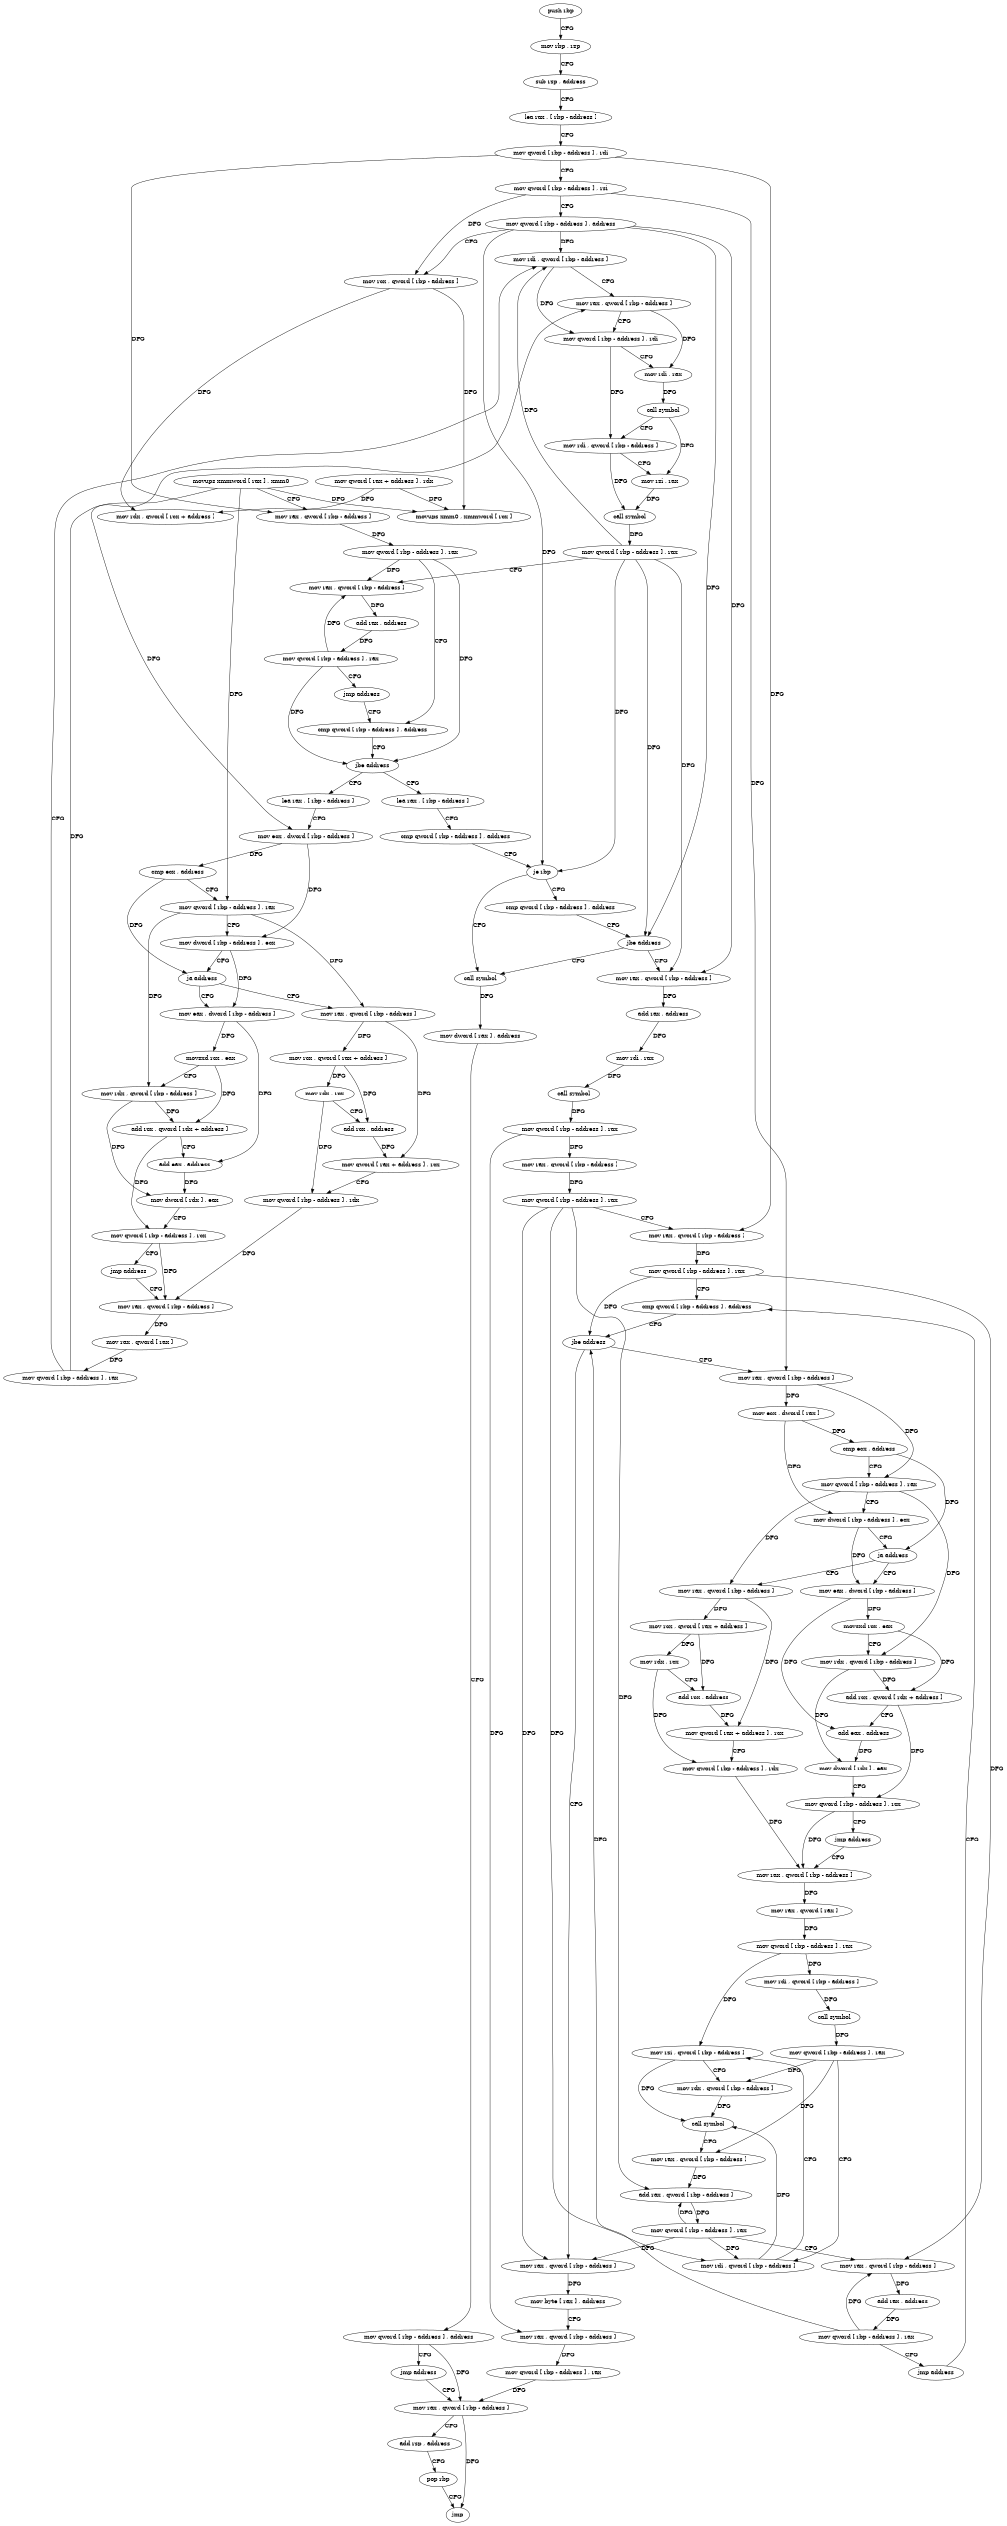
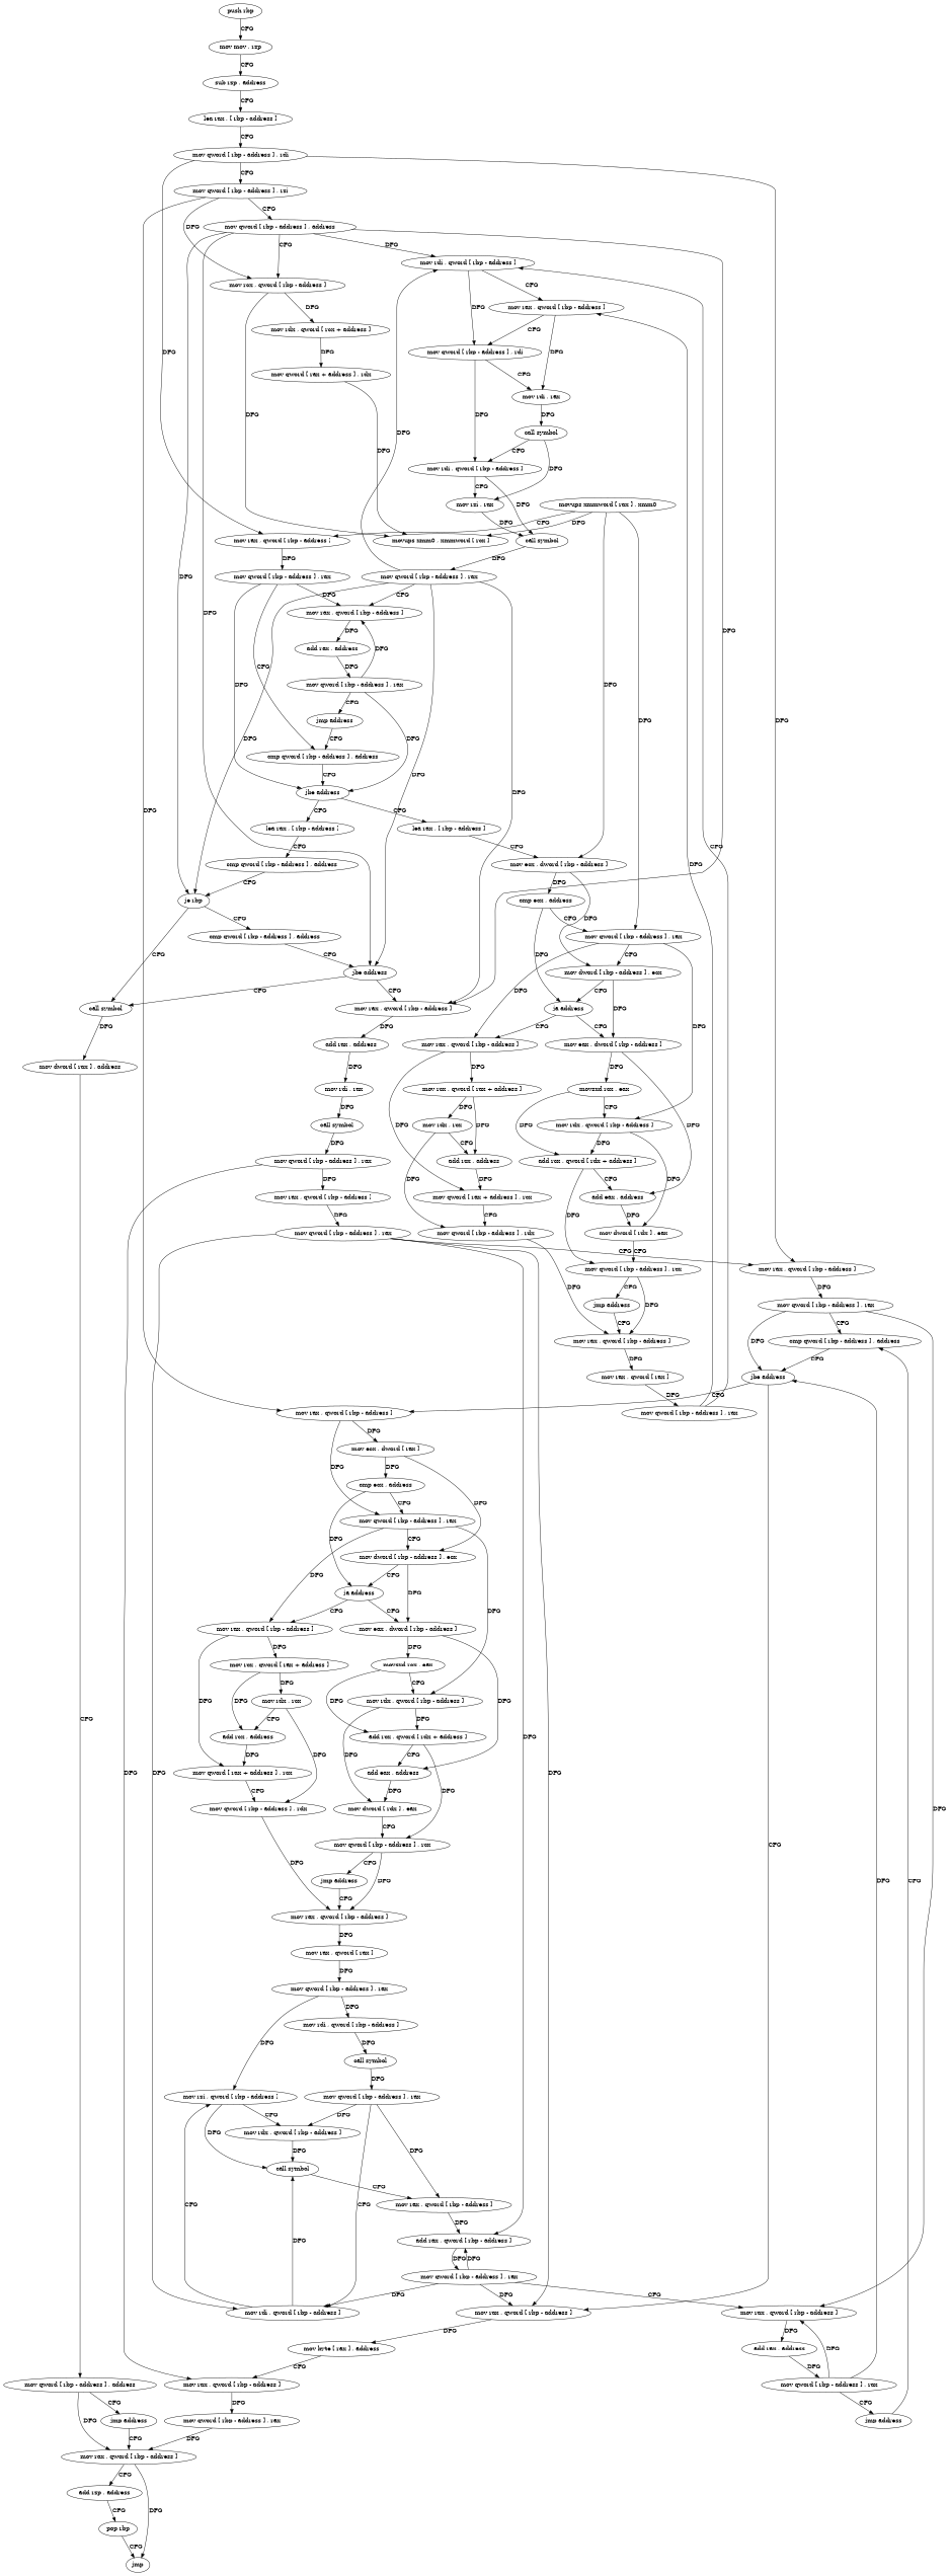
  digraph {
    n1 [label="push rbp"]
-   n2 [label="mov rbp , rsp"]
+   n2 [label="mov mov , rsp"]
    n3 [label="sub rsp , address"]
    n4 [label="lea rax , [ rbp - address ]"]
    n5 [label="mov qword [ rbp - address ] , rdi"]
    n6 [label="mov qword [ rbp - address ] , rsi"]
    n7 [label="mov rax , qword [ rbp - address ]"]
    n8 [label="mov rax , qword [ rbp - address ]"]
    n9 [label="mov qword [ rbp - address ] , address"]
    n10 [label="mov rcx , qword [ rbp - address ]"]
    n11 [label="mov rax , qword [ rbp - address ]"]
    n12 [label="mov qword [ rbp - address ] , rax"]
    n13 [label="mov qword [ rbp - address ] , rax"]
    n14 [label="je rbp"]
    n15 [label="jbe address"]
    n16 [label="mov rax , qword [ rbp - address ]"]
    n17 [label="mov rdi , qword [ rbp - address ]"]
    n18 [label="mov rdx , qword [ rcx + address ]"]
    n19 [label="movups xmm0 , xmmword [ rcx ]"]
    n20 [label="mov ecx , dword [ rax ]"]
    n21 [label="mov qword [ rbp - address ] , rax"]
    n22 [label="call symbol"]
    n23 [label="cmp qword [ rbp - address ] , address"]
    n24 [label="add rax , address"]
    n25 [label="mov rax , qword [ rbp - address ]"]
    n26 [label="mov qword [ rbp - address ] , rdi"]
    n27 [label="mov qword [ rax + address ] , rdx"]
    n28 [label="movups xmmword [ rax ] , xmm0"]
    n29 [label="mov ecx , dword [ rbp - address ]"]
    n30 [label="mov qword [ rbp - address ] , rax"]
    n31 [label="cmp ecx , address"]
    n32 [label="mov dword [ rbp - address ] , ecx"]
    n33 [label="mov rax , qword [ rbp - address ]"]
    n34 [label="mov rdx , qword [ rbp - address ]"]
    n35 [label="cmp qword [ rbp - address ] , address"]
    n36 [label="jbe address"]
    n37 [label="mov rax , qword [ rbp - address ]"]
    n38 [label="lea rax , [ rbp - address ]"]
    n39 [label="lea rax , [ rbp - address ]"]
    n40 [label="add rax , address"]
    n41 [label="cmp qword [ rbp - address ] , address"]
    n42 [label="mov dword [ rax ] , address"]
    n43 [label="mov qword [ rbp - address ] , address"]
    n44 [label="ja address"]
    n45 [label="mov eax , dword [ rbp - address ]"]
    n46 [label="mov rcx , qword [ rax + address ]"]
    n47 [label="mov qword [ rax + address ] , rcx"]
    n48 [label="add rcx , qword [ rdx + address ]"]
    n49 [label="mov dword [ rdx ] , eax"]
    n50 [label="movsxd rcx , eax"]
    n51 [label="add eax , address"]
    n52 [label="mov rdx , rcx"]
    n53 [label="add rcx , address"]
    n54 [label="mov qword [ rbp - address ] , rdx"]
    n55 [label="jmp address"]
    n56 [label="mov rax , qword [ rbp - address ]"]
    n57 [label="add rsp , address"]
    n58 [label=jmp]
    n59 [label="pop rbp"]
    n60 [label="mov rdi , rax"]
    n61 [label="mov rax , qword [ rbp - address ]"]
    n62 [label="mov rax , qword [ rax ]"]
    n63 [label="mov qword [ rbp - address ] , rax"]
    n64 [label="mov qword [ rbp - address ] , rcx"]
    n65 [label="jmp address"]
    n66 [label="call symbol"]
    n67 [label="mov qword [ rbp - address ] , rax"]
    n68 [label="mov rax , qword [ rbp - address ]"]
    n69 [label="mov rax , qword [ rbp - address ]"]
    n70 [label="mov qword [ rbp - address ] , rax"]
    n71 [label="mov qword [ rbp - address ] , rax"]
    n72 [label="mov rax , qword [ rbp - address ]"]
    n73 [label="mov rdi , qword [ rbp - address ]"]
    n74 [label="add rax , qword [ rbp - address ]"]
    n75 [label="mov byte [ rax ] , address"]
    n76 [label="mov rsi , qword [ rbp - address ]"]
    n77 [label="call symbol"]
    n78 [label="mov qword [ rbp - address ] , rax"]
    n79 [label="cmp qword [ rbp - address ] , address"]
    n80 [label="jbe address"]
    n81 [label="mov rax , qword [ rbp - address ]"]
    n82 [label="add rax , address"]
    n83 [label="mov rdi , rax"]
    n84 [label="mov rdi , qword [ rbp - address ]"]
    n85 [label="call symbol"]
    n86 [label="mov rsi , rax"]
    n87 [label="call symbol"]
    n88 [label="mov qword [ rbp - address ] , rax"]
    n89 [label="mov qword [ rbp - address ] , rax"]
    n90 [label="jmp address"]
    n91 [label="cmp ecx , address"]
    n92 [label="mov dword [ rbp - address ] , ecx"]
    n93 [label="mov rax , qword [ rbp - address ]"]
    n94 [label="mov rdx , qword [ rbp - address ]"]
    n95 [label="ja address"]
    n96 [label="mov eax , dword [ rbp - address ]"]
    n97 [label="mov rcx , qword [ rax + address ]"]
    n98 [label="mov qword [ rax + address ] , rcx"]
    n99 [label="add rcx , qword [ rdx + address ]"]
    n100 [label="mov dword [ rdx ] , eax"]
    n101 [label="movsxd rcx , eax"]
    n102 [label="add eax , address"]
    n103 [label="mov rdx , rcx"]
    n104 [label="add rcx , address"]
    n105 [label="mov qword [ rbp - address ] , rdx"]
    n106 [label="mov rax , qword [ rbp - address ]"]
    n107 [label="mov rax , qword [ rax ]"]
    n108 [label="mov qword [ rbp - address ] , rax"]
    n109 [label="mov qword [ rbp - address ] , rcx"]
    n110 [label="jmp address"]
    n111 [label="mov rdi , qword [ rbp - address ]"]
    n112 [label="call symbol"]
    n113 [label="mov rdx , qword [ rbp - address ]"]
    n114 [label="mov qword [ rbp - address ] , rax"]
    n115 [label="mov rax , qword [ rbp - address ]"]
    n116 [label="mov qword [ rbp - address ] , rax"]
    n117 [label="jmp address"]
    n1 -> n2 [label=CFG]
    n2 -> n3 [label=CFG]
    n3 -> n4 [label=CFG]
    n4 -> n5 [label=CFG]
    n5 -> n6 [label=CFG]
    n5 -> n7 [label=DFG]
    n5 -> n8 [label=DFG]
    n6 -> n9 [label=CFG]
    n6 -> n10 [label=DFG]
    n6 -> n11 [label=DFG]
    n7 -> n12 [label=DFG]
    n8 -> n13 [label=DFG]
    n9 -> n10 [label=CFG]
    n9 -> n14 [label=DFG]
    n9 -> n15 [label=DFG]
    n9 -> n16 [label=DFG]
    n9 -> n17 [label=DFG]
    n10 -> n18 [label=DFG]
    n10 -> n19 [label=DFG]
    n11 -> n20 [label=DFG]
    n11 -> n21 [label=DFG]
    n12 -> n35 [label=CFG]
    n12 -> n36 [label=DFG]
    n12 -> n37 [label=DFG]
    n13 -> n79 [label=CFG]
    n13 -> n80 [label=DFG]
    n13 -> n81 [label=DFG]
    n14 -> n22 [label=CFG]
    n14 -> n23 [label=CFG]
    n15 -> n16 [label=CFG]
    n15 -> n22 [label=CFG]
    n16 -> n24 [label=DFG]
    n17 -> n25 [label=CFG]
    n17 -> n26 [label=DFG]
-   n27 -> n18 [label=DFG]
+   n18 -> n27 [label=DFG]
    n20 -> n91 [label=DFG]
    n20 -> n92 [label=DFG]
    n21 -> n92 [label=CFG]
    n21 -> n93 [label=DFG]
    n21 -> n94 [label=DFG]
    n22 -> n42 [label=DFG]
    n23 -> n15 [label=CFG]
    n24 -> n60 [label=DFG]
    n25 -> n26 [label=CFG]
    n25 -> n83 [label=DFG]
    n26 -> n83 [label=CFG]
    n26 -> n84 [label=DFG]
    n27 -> n19 [label=DFG]
    n28 -> n7 [label=CFG]
    n28 -> n19 [label=DFG]
    n28 -> n29 [label=DFG]
    n28 -> n30 [label=DFG]
    n29 -> n31 [label=DFG]
    n29 -> n32 [label=DFG]
    n30 -> n32 [label=CFG]
    n30 -> n33 [label=DFG]
    n30 -> n34 [label=DFG]
    n31 -> n30 [label=CFG]
    n31 -> n44 [label=DFG]
    n32 -> n44 [label=CFG]
    n32 -> n45 [label=DFG]
    n33 -> n46 [label=DFG]
    n33 -> n47 [label=DFG]
    n34 -> n48 [label=DFG]
    n34 -> n49 [label=DFG]
    n35 -> n36 [label=CFG]
    n36 -> n38 [label=CFG]
    n36 -> n39 [label=CFG]
    n37 -> n40 [label=DFG]
    n38 -> n41 [label=CFG]
    n39 -> n29 [label=CFG]
    n40 -> n89 [label=DFG]
    n41 -> n14 [label=CFG]
    n42 -> n43 [label=CFG]
    n43 -> n55 [label=CFG]
    n43 -> n56 [label=DFG]
    n44 -> n33 [label=CFG]
    n44 -> n45 [label=CFG]
    n45 -> n50 [label=DFG]
    n45 -> n51 [label=DFG]
    n46 -> n52 [label=DFG]
    n46 -> n53 [label=DFG]
    n47 -> n54 [label=CFG]
    n48 -> n51 [label=CFG]
    n48 -> n64 [label=DFG]
    n49 -> n64 [label=CFG]
    n50 -> n34 [label=CFG]
    n50 -> n48 [label=DFG]
    n51 -> n49 [label=DFG]
    n52 -> n53 [label=CFG]
    n52 -> n54 [label=DFG]
    n53 -> n47 [label=DFG]
    n54 -> n61 [label=DFG]
    n55 -> n56 [label=CFG]
    n56 -> n57 [label=CFG]
    n56 -> n58 [label=DFG]
    n57 -> n59 [label=CFG]
    n59 -> n58 [label=CFG]
    n60 -> n66 [label=DFG]
    n61 -> n62 [label=DFG]
    n62 -> n63 [label=DFG]
    n63 -> n17 [label=CFG]
    n63 -> n25 [label=DFG]
    n64 -> n61 [label=DFG]
    n64 -> n65 [label=CFG]
    n65 -> n61 [label=CFG]
    n66 -> n67 [label=DFG]
    n67 -> n68 [label=DFG]
    n67 -> n69 [label=DFG]
    n68 -> n70 [label=DFG]
    n69 -> n71 [label=DFG]
    n70 -> n8 [label=CFG]
    n70 -> n72 [label=DFG]
    n70 -> n73 [label=DFG]
    n70 -> n74 [label=DFG]
    n71 -> n56 [label=DFG]
    n72 -> n75 [label=DFG]
    n73 -> n76 [label=CFG]
    n73 -> n77 [label=DFG]
    n74 -> n78 [label=DFG]
    n75 -> n69 [label=CFG]
    n76 -> n77 [label=DFG]
    n76 -> n113 [label=CFG]
    n77 -> n115 [label=CFG]
    n78 -> n72 [label=DFG]
    n78 -> n73 [label=DFG]
    n78 -> n74 [label=DFG]
    n78 -> n81 [label=CFG]
    n79 -> n80 [label=CFG]
    n80 -> n11 [label=CFG]
    n80 -> n72 [label=CFG]
    n81 -> n82 [label=DFG]
    n82 -> n116 [label=DFG]
    n83 -> n85 [label=DFG]
    n84 -> n86 [label=CFG]
    n84 -> n87 [label=DFG]
    n85 -> n84 [label=CFG]
    n85 -> n86 [label=DFG]
    n86 -> n87 [label=DFG]
    n87 -> n88 [label=DFG]
    n88 -> n14 [label=DFG]
    n88 -> n15 [label=DFG]
    n88 -> n16 [label=DFG]
    n88 -> n17 [label=DFG]
    n88 -> n37 [label=CFG]
    n89 -> n36 [label=DFG]
    n89 -> n37 [label=DFG]
    n89 -> n90 [label=CFG]
    n90 -> n35 [label=CFG]
    n91 -> n21 [label=CFG]
    n91 -> n95 [label=DFG]
    n92 -> n95 [label=CFG]
    n92 -> n96 [label=DFG]
    n93 -> n97 [label=DFG]
    n93 -> n98 [label=DFG]
    n94 -> n99 [label=DFG]
    n94 -> n100 [label=DFG]
    n95 -> n93 [label=CFG]
    n95 -> n96 [label=CFG]
    n96 -> n101 [label=DFG]
    n96 -> n102 [label=DFG]
    n97 -> n103 [label=DFG]
    n97 -> n104 [label=DFG]
    n98 -> n105 [label=CFG]
    n99 -> n102 [label=CFG]
    n99 -> n109 [label=DFG]
    n100 -> n109 [label=CFG]
    n101 -> n94 [label=CFG]
    n101 -> n99 [label=DFG]
    n102 -> n100 [label=DFG]
    n103 -> n104 [label=CFG]
    n103 -> n105 [label=DFG]
    n104 -> n98 [label=DFG]
    n105 -> n106 [label=DFG]
    n106 -> n107 [label=DFG]
    n107 -> n108 [label=DFG]
    n108 -> n76 [label=DFG]
    n108 -> n111 [label=DFG]
    n109 -> n106 [label=DFG]
    n109 -> n110 [label=CFG]
    n110 -> n106 [label=CFG]
    n111 -> n112 [label=DFG]
    n112 -> n114 [label=DFG]
    n113 -> n77 [label=DFG]
    n114 -> n73 [label=CFG]
    n114 -> n113 [label=DFG]
    n114 -> n115 [label=DFG]
    n115 -> n74 [label=DFG]
    n116 -> n80 [label=DFG]
    n116 -> n81 [label=DFG]
    n116 -> n117 [label=CFG]
    n117 -> n79 [label=CFG]
  }
